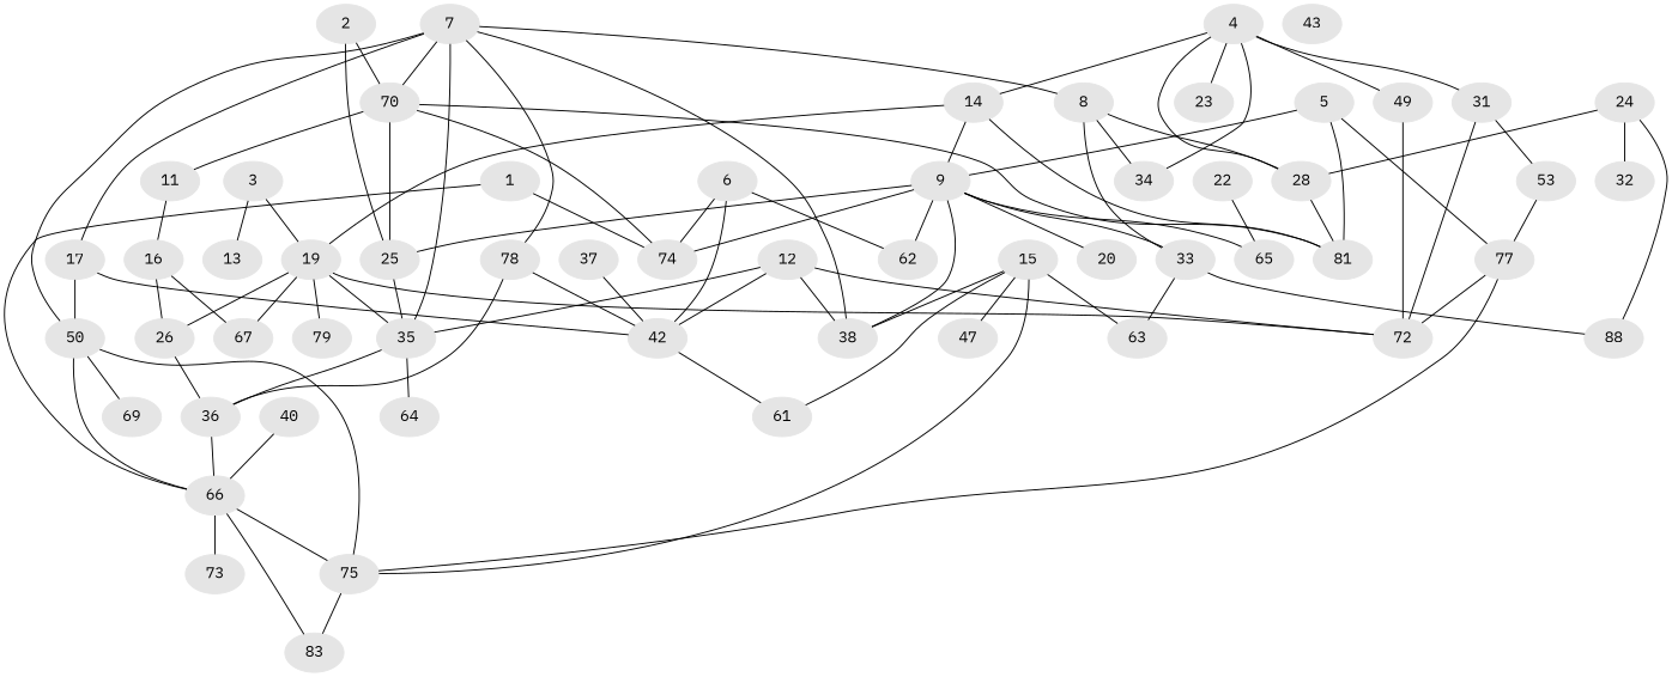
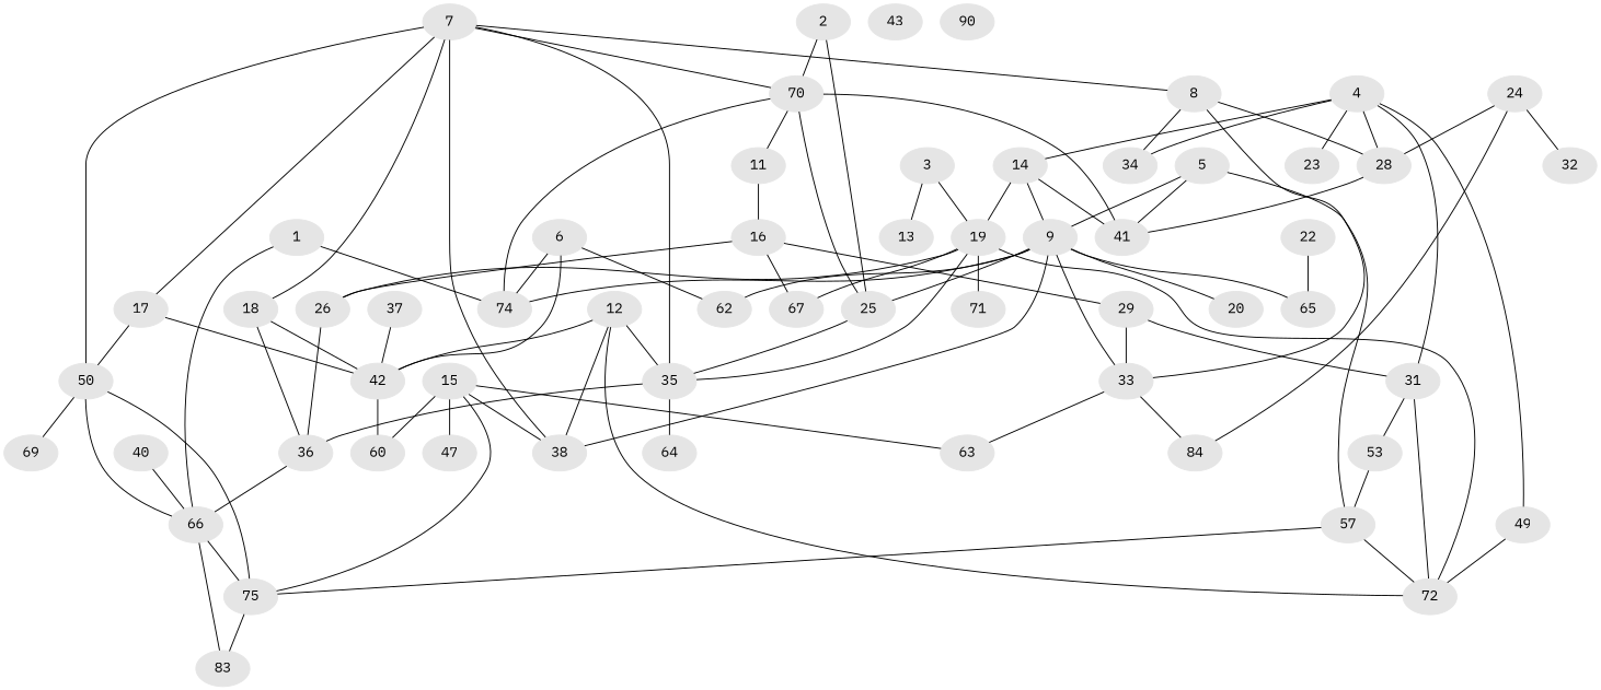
  graph {
    fontname="IBM Plex Mono"
    node [color=gray90 fontname="IBM Plex Mono" style=filled]
    edge [fontname="IBM Plex Mono"]
    1 [super="+85"]
    66 [super="+68"]
    74
    75 [super="+76"]
-   73
    83
    2 [super="+45"]
    n8 [label=70 super="+58"]
    25 [super="+87"]
-   41 [super="+61" label=81]
+   41 [super="+61"]
    11
    35
    13 [super="+51"]
    3
    19 [super="+79"]
    72 [super="+82"]
    26 [super="+30"]
    67
-   71 [label=79]
+   71
    4 [super="+88"]
    14 [super="+21"]
    23
    28 [super="+78"]
    31 [super="+59"]
    34
    49
    9 [super="+48"]
    53
    62
    38 [super="+81"]
    33 [super="+46"]
    20
    65
    5
-   57 [super="+77" label=77]
+   57 [super="+77"]
    6 [super="+39"]
    42
-   60 [label=61]
+   60
    7 [super="+80"]
    8 [super="+86"]
    17 [super="+52"]
-   18 [super="+56" label=78]
+   18 [super="+56"]
    50 [super="+54"]
    36 [super="+70"]
    64
    69
    63
-   84 [label=88]
+   84
    16 [super="+44"]
+   29 [super="+89"]
    12
    15 [super="+55"]
    47
    37
    22
    24 [super="+27"]
    32
    40
    43
+   90
    1 -- 66
    1 -- 74
    66 -- 75
-   66 -- 73
    66 -- 83
    75 -- 83
    2 -- n8
    2 -- 25
    n8 -- 74
    n8 -- 25
    n8 -- 41 [weight=2]
    n8 -- 11
    25 -- 35
    11 -- 16
    35 -- 36
    35 -- 64
    3 -- 13
    3 -- 19
    19 -- 35
    19 -- 72
    19 -- 26
    19 -- 67
    19 -- 71
    26 -- 36
    4 -- 14
    4 -- 23
    4 -- 28
    4 -- 31
    4 -- 34
    4 -- 49
    14 -- 41
    14 -- 19
    14 -- 9
    28 -- 41
    31 -- 72
    31 -- 53
    49 -- 72
    9 -- 74
    9 -- 25
    9 -- 62
    9 -- 38
    9 -- 33
    9 -- 20
    9 -- 65
    53 -- 57
    33 -- 63
    33 -- 84
    5 -- 41
    5 -- 9
    5 -- 57
    57 -- 75
    57 -- 72
    6 -- 74
    6 -- 62
    6 -- 42
    42 -- 60
    7 -- n8
    7 -- 35
    7 -- 38
    7 -- 8
    7 -- 17
    7 -- 18
    7 -- 50
    8 -- 28
    8 -- 34
    8 -- 33
    17 -- 42
    17 -- 50
    18 -- 42
    18 -- 36
    50 -- 66
    50 -- 75
    50 -- 69
    36 -- 66
    16 -- 26
    16 -- 67
+   16 -- 29
+   29 -- 31
+   29 -- 33
    12 -- 35
    12 -- 72
    12 -- 38
    12 -- 42
    15 -- 75
    15 -- 38
    15 -- 60
    15 -- 63
    15 -- 47
    37 -- 42
    22 -- 65
    24 -- 28
    24 -- 84
    24 -- 32
    40 -- 66
  }
